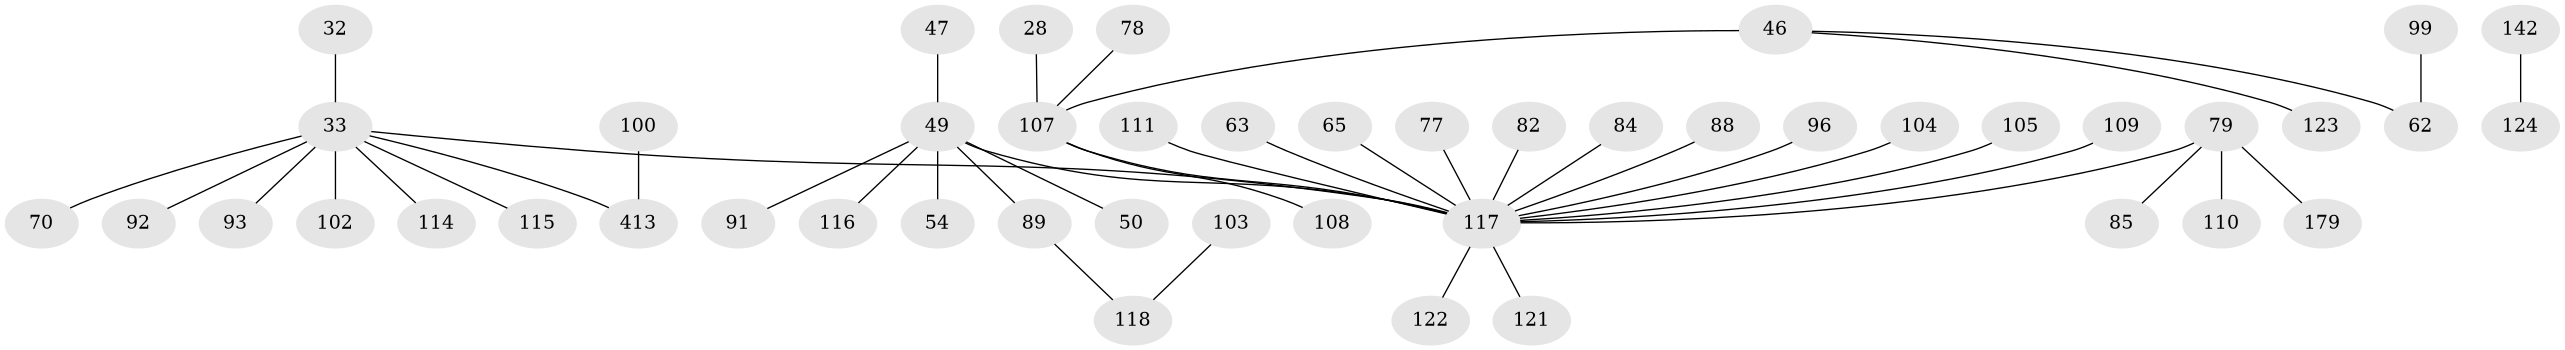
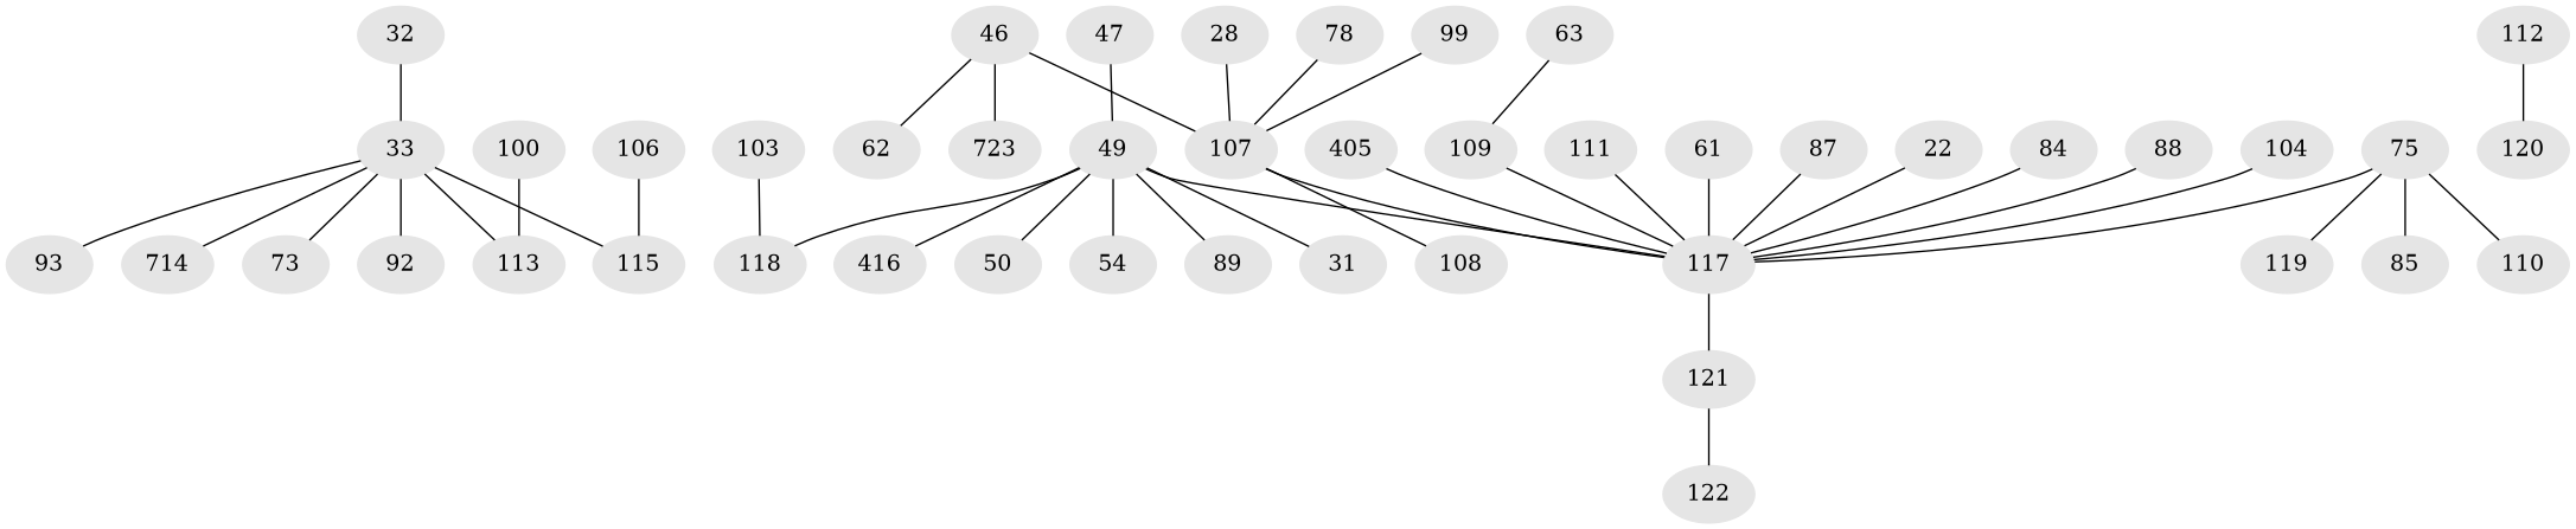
  graph {
    node [color=gray90 style=filled]
    33 [super="+2+7"]
-   73 [label=70]
+   73
    92 [super="+40"]
    93 [super="+64"]
-   102
-   113 [super="+12+24+30+83+97" label=413]
-   114 [super="+37+67+86"]
+   113 [super="+12+24+30+83+97"]
+   114 [super="+37+67+86" label=714]
    115 [super="+58+68+70"]
    117 [super="+11+6+8+14+17"]
    107 [super="+36+53+19"]
    108 [super="+90"]
    28
    32
-   112 [super="+76" label=142]
-   120 [label=124]
+   112 [super="+76"]
+   120
    121
    122 [super="+60"]
    46 [super="+29"]
    62 [super="+39"]
-   123 [super="+42+74"]
+   123 [super="+42+74" label=723]
    49 [super="+31+43"]
    50
    54 [super="+48"]
    89 [super="+57"]
-   91
-   116
+   91 [label=31]
+   116 [label=416]
    118 [super="+101"]
    47
    63
-   65 [super="+26+27+44+61"]
-   75 [super="+55+69" label=79]
+   65 [super="+26+27+44+61" label=61]
+   75 [super="+55+69"]
    85
    110
-   119 [label=179]
-   77
+   119
+   77 [label=87]
    78
-   82
+   82 [label=22]
    84
    88
-   96 [super="+20"]
    99
    100
    103
    104 [super="+98"]
-   105 [super="+56+94"]
+   105 [super="+56+94" label=405]
+   106
    109 [super="+95"]
    111
    33 -- 73
    33 -- 92 [weight=2]
    33 -- 93
-   33 -- 102
    33 -- 113
    33 -- 114
    33 -- 115
-   33 -- 117
    117 -- 121
-   117 -- 122
+   121 -- 122
    107 -- 117 [weight=2]
    107 -- 108
    28 -- 107
    32 -- 33
    112 -- 120
    46 -- 107 [weight=2]
    46 -- 62
    46 -- 123
    49 -- 117 [weight=2]
    49 -- 50
    49 -- 54
    49 -- 89
    49 -- 91
    49 -- 116
-   89 -- 118
+   49 -- 118
    47 -- 49
-   63 -- 117
+   63 -- 109
    65 -- 117
    75 -- 117 [weight=2]
    75 -- 85
    75 -- 110
    75 -- 119
    77 -- 117
    78 -- 107
    82 -- 117
    84 -- 117
    88 -- 117
-   96 -- 117
-   99 -- 62
+   99 -- 107
    100 -- 113
    103 -- 118
    104 -- 117
    105 -- 117
+   106 -- 115
    109 -- 117
    111 -- 117
  }
